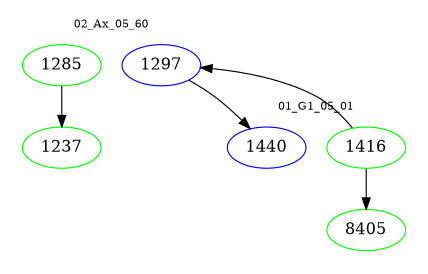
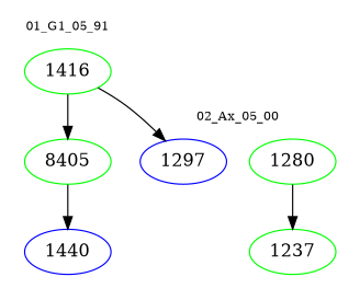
  digraph {
    node [color=green]
    edge [color=black]
-   n1 [label=1285]
+   n1 [label=1280]
    n2 [label=1237]
    n3 [color=blue label=1297]
    n4 [label=1416]
    n5 [label=8405]
    n6 [color=blue label=1440]
    subgraph cluster_1 {
      color=white
      fontsize=10
-     label="02_Ax_05_60"
+     label="02_Ax_05_00"
      n1
      n2
      n3
    }
    subgraph cluster_2 {
      color=white
      fontsize=10
-     label="01_G1_05_01"
+     label="01_G1_05_91"
      n4
      n5
      n6
    }
    n1 -> n2
    n4 -> n3
    n4 -> n5
-   n3 -> n6
+   n5 -> n6
  }
